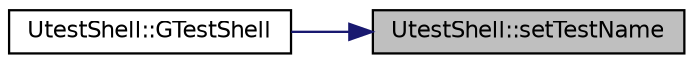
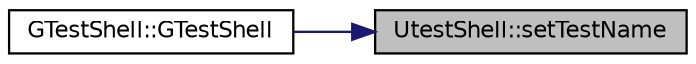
  digraph {
    rankdir=RL
    node [color=black fontname=Helvetica fontsize=10 shape=record style=filled]
    n1 [fillcolor=grey75 fontcolor=black height=0.2 label="UtestShell::setTestName" width=0.4]
-   n2 [fillcolor=white height=0.2 label="UtestShell::GTestShell" width=0.4]
+   n2 [fillcolor=white height=0.2 label="GTestShell::GTestShell" width=0.4]
    n1 -> n2 [color=midnightblue dir=back fontname=Helvetica fontsize=10 labelfontname=Helvetica labelfontsize=10 style=solid]
  }
